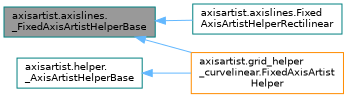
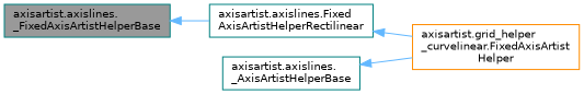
  digraph {
    rankdir=LR
    node [color=teal fillcolor=white fontname=Helvetica fontsize=10 shape=box style=filled]
    edge [color=steelblue1 dir=back fontname=Helvetica fontsize=10 labelfontname=Helvetica labelfontsize=10 style=solid]
    n1 [fillcolor=grey60 fontcolor=black height=0.2 label="axisartist.axislines.\l_FixedAxisArtistHelperBase" width=0.4]
    n2 [height=0.2 label="axisartist.axislines.Fixed\lAxisArtistHelperRectilinear" width=0.4]
    n3 [color=darkorange height=0.2 label="axisartist.grid_helper\l_curvelinear.FixedAxisArtist\lHelper" width=0.4]
-   n4 [height=0.2 label="axisartist.helper.\l_AxisArtistHelperBase" width=0.4]
+   n4 [height=0.2 label="axisartist.axislines.\l_AxisArtistHelperBase" width=0.4]
    n1 -> n2
-   n1 -> n3
+   n2 -> n3
    n4 -> n3
  }
